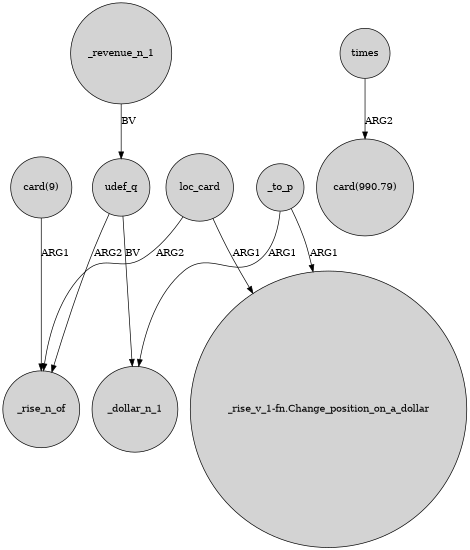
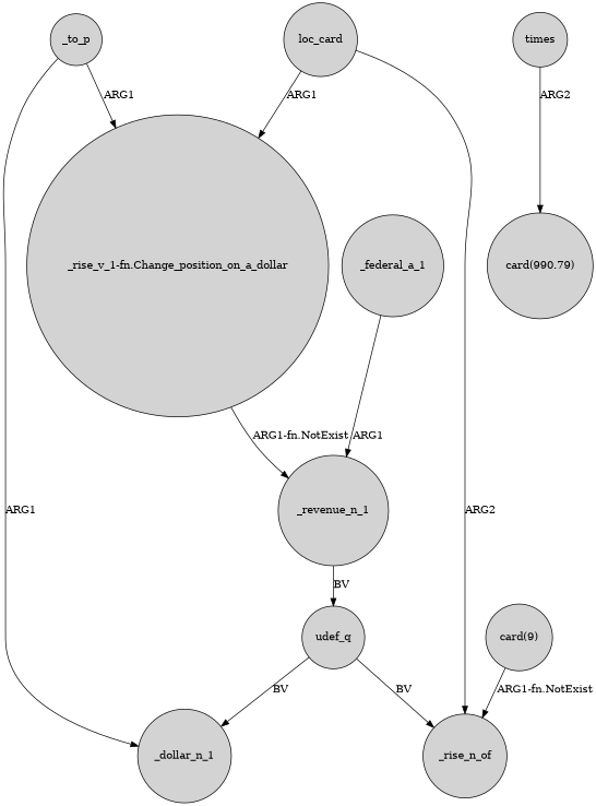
  digraph {
    node [shape=circle style=filled]
    n1 [label=_rise_n_of]
    udef_q
    _dollar_n_1
    _revenue_n_1
    "card(9)"
    _to_p
    n7 [label="_rise_v_1-fn.Change_position_on_a_dollar"]
    n8 [label=loc_card]
    times
    "card(990.79)"
-   udef_q -> n1 [label=ARG2]
+   _federal_a_1
+   udef_q -> n1 [label=BV]
    udef_q -> _dollar_n_1 [label=BV]
    _revenue_n_1 -> udef_q [label=BV]
-   "card(9)" -> n1 [label=ARG1]
+   "card(9)" -> n1 [label="ARG1-fn.NotExist"]
    _to_p -> _dollar_n_1 [label=ARG1]
    _to_p -> n7 [label=ARG1]
+   n7 -> _revenue_n_1 [label="ARG1-fn.NotExist"]
    n8 -> n1 [label=ARG2]
    n8 -> n7 [label=ARG1]
    times -> "card(990.79)" [label=ARG2]
+   _federal_a_1 -> _revenue_n_1 [label=ARG1]
  }
